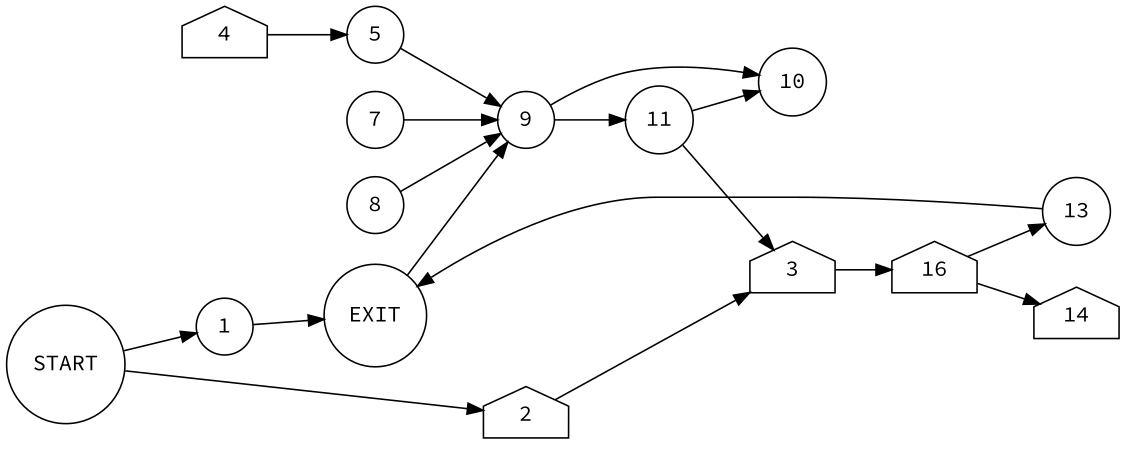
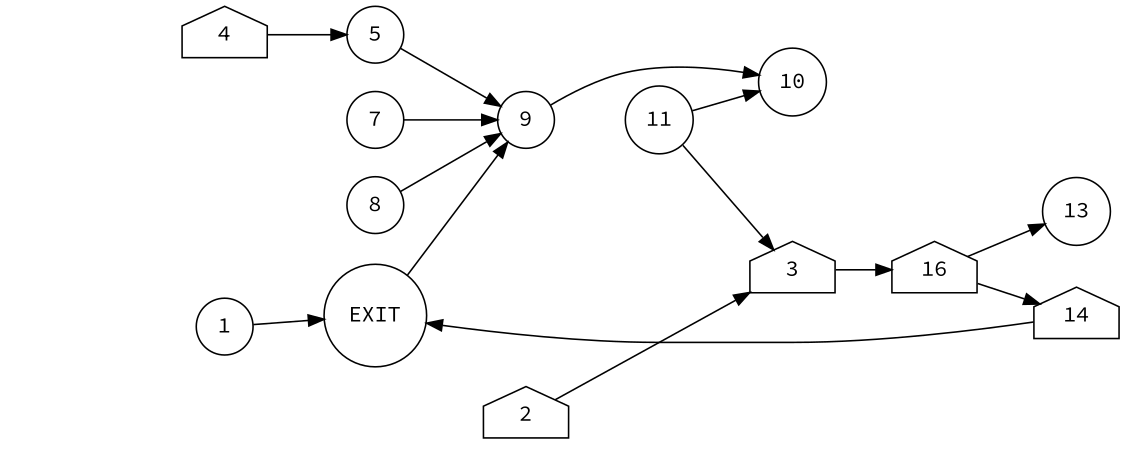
  digraph {
    fontname="Source Code Pro"
    rankdir=LR
    node [fontname="Source Code Pro" shape=circle]
    edge [fontname="Source Code Pro"]
-   n1 [label=START]
    1
    2 [shape=house]
    n4 [label=EXIT]
    3 [shape=house]
    9
    n7 [label=16 shape=house]
    4 [shape=house]
    5
    13
    14 [shape=house]
    10
    11
    7
    8
-   n1 -> 1
-   n1 -> 2
    1 -> n4
    2 -> 3
    n4 -> 9
    3 -> n7
    9 -> 10
-   9 -> 11 [tailport=s2]
    n7 -> 13
    n7 -> 14
    4 -> 5
    5 -> 9
-   13 -> n4
+   14 -> n4
    11 -> 3
    11 -> 10
    7 -> 9
    8 -> 9
  }
